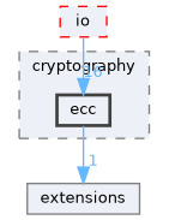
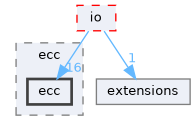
  digraph {
    compound=true
    node [fillcolor="#edf0f7" fontname=Helvetica fontsize=10 shape=box]
    edge [color=steelblue1 fontcolor=steelblue1 fontname=Helvetica fontsize=10 labeldistance=1.5 labelfontname=Helvetica labelfontsize=10]
    n1 [color=grey25 height=0.2 label=ecc style="filled,bold" width=0.4]
    n2 [color=grey50 height=0.2 label=extensions style=filled width=0.4]
    n3 [color=red height=0.2 label=io style="filled,dashed" width=0.4]
    subgraph cluster_1 {
      bgcolor="#edf0f7"
      fontname=Helvetica
      fontsize=10
-     label=cryptography
+     label=ecc
      pencolor=grey50
      style="filled,dashed"
      n1
    }
-   n1 -> n2 [headlabel=1]
+   n3 -> n2 [headlabel=1]
    n3 -> n1 [headlabel=16]
  }
